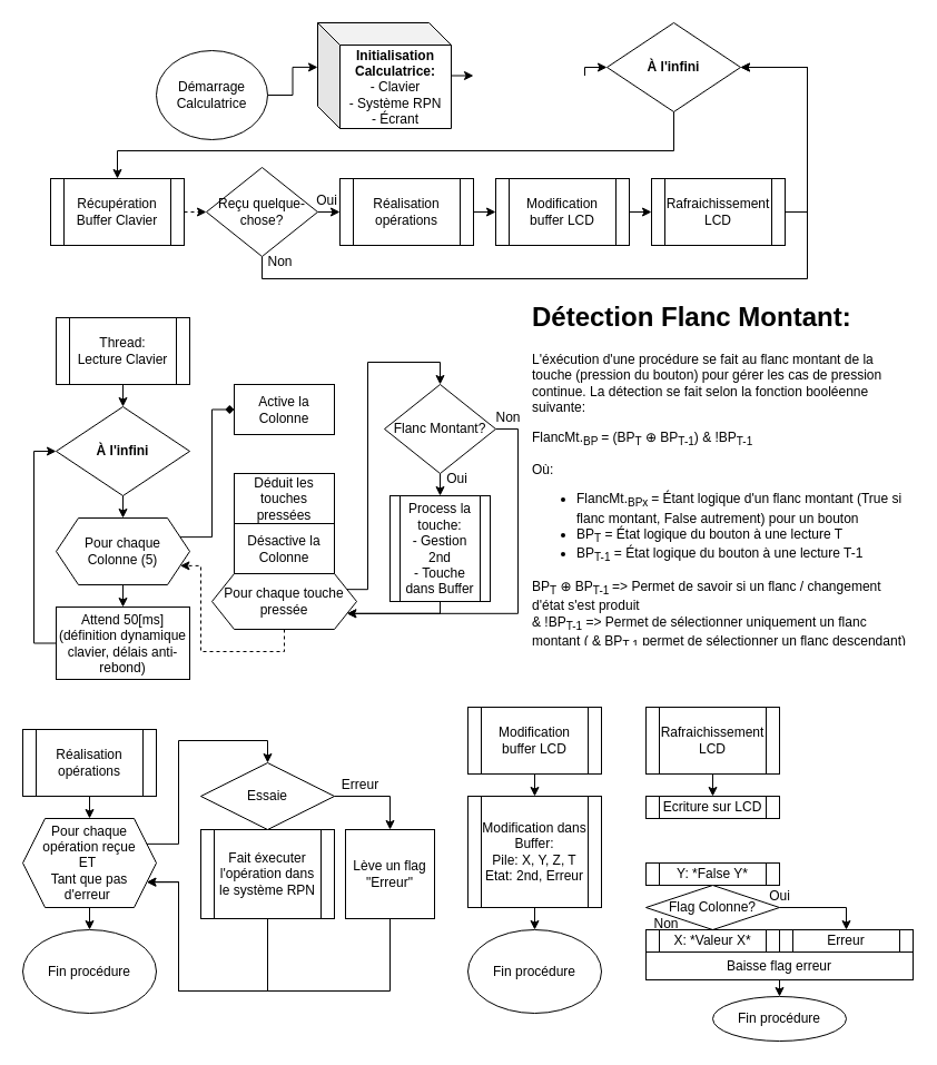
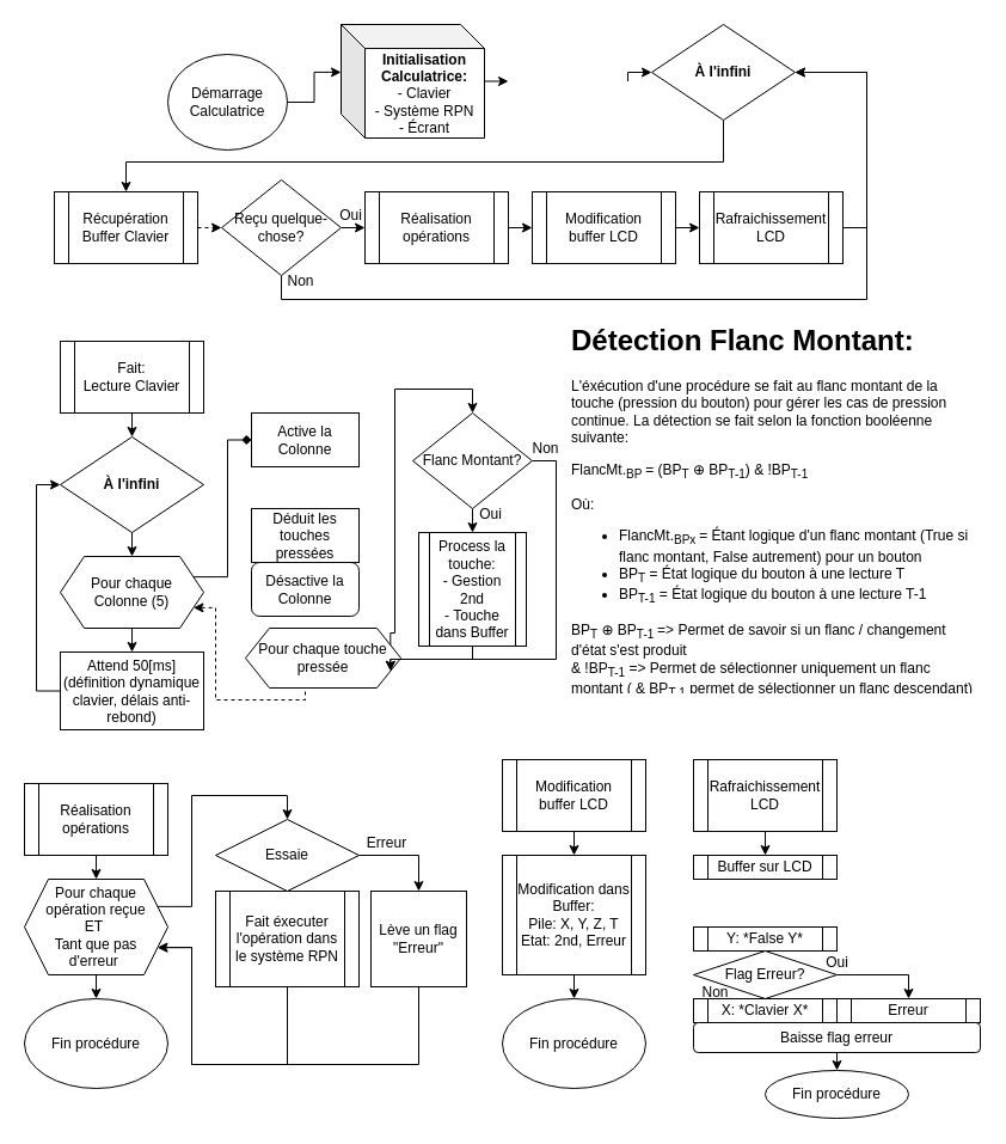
  <mxCell id="0" />
  <mxCell id="1" parent="0" />
  <mxCell id="2" value="" style="group" vertex="1" connectable="0" parent="1"><mxGeometry x="50" y="265" width="770" height="345" as="geometry" /></mxCell>
- <mxCell id="3" value="Thread:&lt;br&gt;Lecture Clavier" style="shape=process;whiteSpace=wrap;html=1;backgroundOutline=1;" vertex="1" parent="2"><mxGeometry y="20" width="120" height="60" as="geometry" /></mxCell>
+ <mxCell id="3" value="Fait:&lt;br&gt;Lecture Clavier" style="shape=process;whiteSpace=wrap;html=1;backgroundOutline=1;" vertex="1" parent="2"><mxGeometry y="20" width="120" height="60" as="geometry" /></mxCell>
  <mxCell id="4" value="&lt;b&gt;À l'infini&lt;/b&gt;" style="rhombus;whiteSpace=wrap;html=1;" vertex="1" parent="2"><mxGeometry y="100" width="120" height="80" as="geometry" /></mxCell>
  <mxCell id="5" style="edgeStyle=orthogonalEdgeStyle;rounded=0;orthogonalLoop=1;jettySize=auto;html=1;exitX=0.5;exitY=1;exitDx=0;exitDy=0;entryX=0.5;entryY=0;entryDx=0;entryDy=0;" edge="1" parent="2" source="3" target="4"><mxGeometry relative="1" as="geometry" /></mxCell>
  <mxCell id="6" value="Pour chaque&lt;br&gt;Colonne (5)" style="shape=hexagon;perimeter=hexagonPerimeter2;whiteSpace=wrap;html=1;fixedSize=1;" vertex="1" parent="2"><mxGeometry y="200" width="120" height="60" as="geometry" /></mxCell>
  <mxCell id="7" style="edgeStyle=orthogonalEdgeStyle;rounded=0;orthogonalLoop=1;jettySize=auto;html=1;exitX=0.5;exitY=1;exitDx=0;exitDy=0;entryX=0.5;entryY=0;entryDx=0;entryDy=0;" edge="1" parent="2" source="4" target="6"><mxGeometry relative="1" as="geometry" /></mxCell>
  <mxCell id="8" value="Active la Colonne" style="whiteSpace=wrap;html=1;" vertex="1" parent="2"><mxGeometry x="160" y="80" width="90" height="45" as="geometry" /></mxCell>
  <mxCell id="9" style="edgeStyle=orthogonalEdgeStyle;rounded=0;orthogonalLoop=1;jettySize=auto;html=1;exitX=1;exitY=0.25;exitDx=0;exitDy=0;entryX=0;entryY=0.5;entryDx=0;entryDy=0;endArrow=diamond;" edge="1" parent="2" source="6" target="8"><mxGeometry relative="1" as="geometry" /></mxCell>
- <mxCell id="10" value="Désactive la Colonne" style="whiteSpace=wrap;html=1;" vertex="1" parent="2"><mxGeometry x="160" y="205" width="90" height="45" as="geometry" /></mxCell>
+ <mxCell id="10" value="Désactive la Colonne" style="whiteSpace=wrap;html=1;rounded=1;" vertex="1" parent="2"><mxGeometry x="160" y="205" width="90" height="45" as="geometry" /></mxCell>
  <mxCell id="11" value="Déduit les touches pressées" style="whiteSpace=wrap;html=1;" vertex="1" parent="2"><mxGeometry x="160" y="160" width="90" height="45" as="geometry" /></mxCell>
  <mxCell id="12" value="Process la touche:&lt;br&gt;- Gestion 2nd&lt;br&gt;- Touche dans Buffer" style="shape=process;whiteSpace=wrap;html=1;backgroundOutline=1;" vertex="1" parent="2"><mxGeometry x="300" y="180" width="90" height="95" as="geometry" /></mxCell>
  <mxCell id="13" style="edgeStyle=orthogonalEdgeStyle;rounded=0;orthogonalLoop=1;jettySize=auto;html=1;exitX=0.5;exitY=1;exitDx=0;exitDy=0;entryX=1;entryY=0.75;entryDx=0;entryDy=0;dashed=1;" edge="1" parent="2" source="14" target="6"><mxGeometry relative="1" as="geometry"><Array as="points"><mxPoint x="205" y="320" /><mxPoint x="130" y="320" /><mxPoint x="130" y="243" /></Array></mxGeometry></mxCell>
- <mxCell id="14" value="Pour chaque touche pressée" style="shape=hexagon;perimeter=hexagonPerimeter2;whiteSpace=wrap;html=1;fixedSize=1;" vertex="1" parent="2"><mxGeometry x="140" y="250" width="130" height="50" as="geometry" /></mxCell>
+ <mxCell id="14" value="Pour chaque touche pressée" style="shape=hexagon;perimeter=hexagonPerimeter2;whiteSpace=wrap;html=1;fixedSize=1;" vertex="1" parent="2"><mxGeometry x="155" y="260" width="130" height="50" as="geometry" /></mxCell>
  <mxCell id="15" style="edgeStyle=orthogonalEdgeStyle;rounded=0;orthogonalLoop=1;jettySize=auto;html=1;exitX=0.5;exitY=1;exitDx=0;exitDy=0;entryX=1;entryY=0.75;entryDx=0;entryDy=0;" edge="1" parent="2" source="12" target="14"><mxGeometry relative="1" as="geometry"><Array as="points"><mxPoint x="345" y="286" /></Array></mxGeometry></mxCell>
  <mxCell id="16" style="edgeStyle=orthogonalEdgeStyle;rounded=0;orthogonalLoop=1;jettySize=auto;html=1;exitX=0.5;exitY=1;exitDx=0;exitDy=0;" edge="1" parent="2" source="12" target="12"><mxGeometry relative="1" as="geometry" /></mxCell>
  <mxCell id="17" style="edgeStyle=orthogonalEdgeStyle;rounded=0;orthogonalLoop=1;jettySize=auto;html=1;exitX=0;exitY=0.5;exitDx=0;exitDy=0;entryX=0;entryY=0.5;entryDx=0;entryDy=0;" edge="1" parent="2" source="18" target="4"><mxGeometry relative="1" as="geometry" /></mxCell>
  <mxCell id="18" value="Attend 50[ms]&lt;br&gt;(définition dynamique clavier, délais anti-rebond)" style="rounded=0;whiteSpace=wrap;html=1;" vertex="1" parent="2"><mxGeometry y="280" width="120" height="65" as="geometry" /></mxCell>
  <mxCell id="19" style="edgeStyle=orthogonalEdgeStyle;rounded=0;orthogonalLoop=1;jettySize=auto;html=1;exitX=0.5;exitY=1;exitDx=0;exitDy=0;entryX=0.5;entryY=0;entryDx=0;entryDy=0;" edge="1" parent="2" source="6" target="18"><mxGeometry relative="1" as="geometry" /></mxCell>
  <mxCell id="20" style="edgeStyle=orthogonalEdgeStyle;rounded=0;orthogonalLoop=1;jettySize=auto;html=1;exitX=0.5;exitY=1;exitDx=0;exitDy=0;entryX=0.5;entryY=0;entryDx=0;entryDy=0;" edge="1" parent="2" source="22" target="12"><mxGeometry relative="1" as="geometry" /></mxCell>
  <mxCell id="21" style="edgeStyle=orthogonalEdgeStyle;rounded=0;orthogonalLoop=1;jettySize=auto;html=1;exitX=1;exitY=0.5;exitDx=0;exitDy=0;entryX=1;entryY=0.75;entryDx=0;entryDy=0;" edge="1" parent="2" source="22" target="14"><mxGeometry relative="1" as="geometry"><Array as="points"><mxPoint x="415" y="120" /><mxPoint x="415" y="286" /></Array></mxGeometry></mxCell>
  <mxCell id="22" value="Flanc Montant?" style="rhombus;whiteSpace=wrap;html=1;" vertex="1" parent="2"><mxGeometry x="295" y="80" width="100" height="80" as="geometry" /></mxCell>
  <mxCell id="23" value="Oui" style="text;html=1;align=center;verticalAlign=middle;resizable=0;points=[];autosize=1;" vertex="1" parent="2"><mxGeometry x="345" y="155" width="30" height="20" as="geometry" /></mxCell>
  <mxCell id="24" value="Non" style="text;html=1;align=center;verticalAlign=middle;resizable=0;points=[];autosize=1;" vertex="1" parent="2"><mxGeometry x="388" y="100" width="35" height="20" as="geometry" /></mxCell>
  <mxCell id="25" value="&lt;h1&gt;Détection Flanc Montant:&lt;/h1&gt;&lt;p&gt;L'éxécution d'une procédure se fait au flanc montant de la touche (pression du bouton) pour gérer les cas de pression continue. La détection se fait selon la fonction booléenne suivante:&lt;/p&gt;&lt;p&gt;FlancMt.&lt;sub&gt;BP&amp;nbsp;&lt;/sub&gt;= (BP&lt;sub&gt;T&lt;/sub&gt;&amp;nbsp;⊕ BP&lt;sub&gt;T-1&lt;/sub&gt;) &amp;amp; !BP&lt;sub&gt;T-1&lt;/sub&gt;&lt;/p&gt;&lt;p&gt;&lt;span&gt;Où:&lt;/span&gt;&lt;/p&gt;&lt;p&gt;&lt;/p&gt;&lt;ul&gt;&lt;li&gt;&lt;span&gt;FlancMt.&lt;/span&gt;&lt;sub&gt;BPx &lt;/sub&gt;&lt;span&gt;= Étant logique d'un flanc montant (True si flanc montant, False autrement) pour un bouton&lt;/span&gt;&lt;/li&gt;&lt;li&gt;&lt;span&gt;BP&lt;sub&gt;T&lt;/sub&gt;&amp;nbsp;= État logique du bouton à une lecture T&lt;br&gt;&lt;/span&gt;&lt;/li&gt;&lt;li&gt;BP&lt;sub&gt;T-1&lt;/sub&gt;&amp;nbsp;= État logique du bouton à une lecture T-1&lt;/li&gt;&lt;/ul&gt;&lt;div&gt;BP&lt;sub&gt;T&lt;/sub&gt;&amp;nbsp;⊕ BP&lt;sub&gt;T-1&lt;/sub&gt;&lt;sub&gt;&amp;nbsp;&lt;/sub&gt;=&amp;gt; Permet de savoir si un flanc / changement d'état s'est produit&lt;br&gt;&lt;/div&gt;&lt;div&gt;&amp;amp; !BP&lt;sub&gt;T-1&lt;/sub&gt; =&amp;gt; Permet de sélectionner uniquement un flanc montant ( &amp;amp; BP&lt;sub&gt;T-1&lt;/sub&gt;&amp;nbsp;permet de sélectionner un flanc descendant)&lt;/div&gt;&lt;div&gt;&lt;br&gt;&lt;/div&gt;&lt;p&gt;&lt;/p&gt;" style="text;html=1;strokeColor=none;fillColor=none;spacing=5;spacingTop=-20;whiteSpace=wrap;overflow=hidden;rounded=0;" vertex="1" parent="2"><mxGeometry x="423" width="347" height="315" as="geometry" /></mxCell>
  <mxCell id="26" style="edgeStyle=orthogonalEdgeStyle;rounded=0;orthogonalLoop=1;jettySize=auto;html=1;exitX=1;exitY=0.25;exitDx=0;exitDy=0;entryX=0.5;entryY=0;entryDx=0;entryDy=0;" edge="1" parent="2" source="14" target="22"><mxGeometry relative="1" as="geometry"><Array as="points"><mxPoint x="280" y="264" /><mxPoint x="280" y="60" /><mxPoint x="345" y="60" /></Array></mxGeometry></mxCell>
  <mxCell id="27" value="" style="group" vertex="1" connectable="0" parent="1"><mxGeometry x="20" y="635" width="800" height="300" as="geometry" /></mxCell>
  <mxCell id="28" value="&lt;span&gt;Réalisation opérations&lt;/span&gt;" style="shape=process;whiteSpace=wrap;html=1;backgroundOutline=1;" vertex="1" parent="27"><mxGeometry y="20" width="120" height="60" as="geometry" /></mxCell>
  <mxCell id="29" value="Pour chaque opération reçue&lt;br&gt;ET&amp;nbsp;&lt;br&gt;Tant que pas&lt;br&gt;d'erreur&amp;nbsp;" style="shape=hexagon;perimeter=hexagonPerimeter2;whiteSpace=wrap;html=1;fixedSize=1;" vertex="1" parent="27"><mxGeometry y="100" width="120" height="80" as="geometry" /></mxCell>
  <mxCell id="30" style="edgeStyle=orthogonalEdgeStyle;rounded=0;orthogonalLoop=1;jettySize=auto;html=1;exitX=0.5;exitY=1;exitDx=0;exitDy=0;entryX=0.5;entryY=0;entryDx=0;entryDy=0;" edge="1" parent="27" source="28" target="29"><mxGeometry relative="1" as="geometry" /></mxCell>
  <mxCell id="31" style="edgeStyle=orthogonalEdgeStyle;rounded=0;orthogonalLoop=1;jettySize=auto;html=1;exitX=0.5;exitY=1;exitDx=0;exitDy=0;entryX=1;entryY=0.75;entryDx=0;entryDy=0;" edge="1" parent="27" source="32" target="29"><mxGeometry relative="1" as="geometry"><Array as="points"><mxPoint x="220" y="255" /><mxPoint x="140" y="255" /><mxPoint x="140" y="157" /></Array></mxGeometry></mxCell>
  <mxCell id="32" value="Fait éxecuter l'opération dans le système RPN" style="shape=process;whiteSpace=wrap;html=1;backgroundOutline=1;" vertex="1" parent="27"><mxGeometry x="160" y="110" width="120" height="80" as="geometry" /></mxCell>
  <mxCell id="33" value="Fin procédure" style="ellipse;whiteSpace=wrap;html=1;" vertex="1" parent="27"><mxGeometry y="200" width="120" height="75" as="geometry" /></mxCell>
  <mxCell id="34" style="edgeStyle=orthogonalEdgeStyle;rounded=0;orthogonalLoop=1;jettySize=auto;html=1;exitX=0.5;exitY=1;exitDx=0;exitDy=0;entryX=0.5;entryY=0;entryDx=0;entryDy=0;" edge="1" parent="27" source="29" target="33"><mxGeometry relative="1" as="geometry" /></mxCell>
  <mxCell id="35" value="&lt;span&gt;Modification buffer LCD&lt;/span&gt;" style="shape=process;whiteSpace=wrap;html=1;backgroundOutline=1;" vertex="1" parent="27"><mxGeometry x="400" width="120" height="60" as="geometry" /></mxCell>
  <mxCell id="36" value="Modification dans Buffer:&lt;br&gt;Pile: X, Y, Z, T&lt;br&gt;Etat: 2nd, Erreur" style="shape=process;whiteSpace=wrap;html=1;backgroundOutline=1;" vertex="1" parent="27"><mxGeometry x="400" y="80" width="120" height="100" as="geometry" /></mxCell>
  <mxCell id="37" style="edgeStyle=orthogonalEdgeStyle;rounded=0;orthogonalLoop=1;jettySize=auto;html=1;exitX=0.5;exitY=1;exitDx=0;exitDy=0;entryX=0.5;entryY=0;entryDx=0;entryDy=0;" edge="1" parent="27" source="35" target="36"><mxGeometry relative="1" as="geometry" /></mxCell>
  <mxCell id="38" value="Essaie" style="rhombus;whiteSpace=wrap;html=1;" vertex="1" parent="27"><mxGeometry x="160" y="50" width="120" height="60" as="geometry" /></mxCell>
  <mxCell id="39" style="edgeStyle=orthogonalEdgeStyle;rounded=0;orthogonalLoop=1;jettySize=auto;html=1;exitX=1;exitY=0.25;exitDx=0;exitDy=0;entryX=0.5;entryY=0;entryDx=0;entryDy=0;" edge="1" parent="27" source="29" target="38"><mxGeometry relative="1" as="geometry" /></mxCell>
  <mxCell id="40" value="Erreur" style="text;html=1;align=center;verticalAlign=middle;resizable=0;points=[];autosize=1;" vertex="1" parent="27"><mxGeometry x="280" y="60" width="45" height="20" as="geometry" /></mxCell>
  <mxCell id="41" style="edgeStyle=orthogonalEdgeStyle;rounded=0;orthogonalLoop=1;jettySize=auto;html=1;exitX=0.5;exitY=1;exitDx=0;exitDy=0;entryX=1;entryY=0.75;entryDx=0;entryDy=0;" edge="1" parent="27" source="42" target="29"><mxGeometry relative="1" as="geometry"><Array as="points"><mxPoint x="330" y="255" /><mxPoint x="140" y="255" /><mxPoint x="140" y="157" /></Array></mxGeometry></mxCell>
  <mxCell id="42" value="Lève un flag &quot;Erreur&quot;" style="whiteSpace=wrap;html=1;aspect=fixed;" vertex="1" parent="27"><mxGeometry x="290" y="110" width="80" height="80" as="geometry" /></mxCell>
  <mxCell id="43" style="edgeStyle=orthogonalEdgeStyle;rounded=0;orthogonalLoop=1;jettySize=auto;html=1;exitX=1;exitY=0.5;exitDx=0;exitDy=0;entryX=0.5;entryY=0;entryDx=0;entryDy=0;" edge="1" parent="27" source="38" target="42"><mxGeometry relative="1" as="geometry"><mxPoint x="320" y="105" as="targetPoint" /></mxGeometry></mxCell>
  <mxCell id="44" value="Fin procédure" style="ellipse;whiteSpace=wrap;html=1;" vertex="1" parent="27"><mxGeometry x="400" y="200" width="120" height="75" as="geometry" /></mxCell>
  <mxCell id="45" style="edgeStyle=orthogonalEdgeStyle;rounded=0;orthogonalLoop=1;jettySize=auto;html=1;exitX=0.5;exitY=1;exitDx=0;exitDy=0;entryX=0.5;entryY=0;entryDx=0;entryDy=0;" edge="1" parent="27" source="36" target="44"><mxGeometry relative="1" as="geometry" /></mxCell>
  <mxCell id="46" value="Rafraichissement LCD" style="shape=process;whiteSpace=wrap;html=1;backgroundOutline=1;" vertex="1" parent="27"><mxGeometry x="560" width="120" height="60" as="geometry" /></mxCell>
- <mxCell id="47" value="Ecriture sur LCD" style="shape=process;whiteSpace=wrap;html=1;backgroundOutline=1;" vertex="1" parent="27"><mxGeometry x="560" y="80" width="120" height="20" as="geometry" /></mxCell>
+ <mxCell id="47" value="Buffer sur LCD" style="shape=process;whiteSpace=wrap;html=1;backgroundOutline=1;" vertex="1" parent="27"><mxGeometry x="560" y="80" width="120" height="20" as="geometry" /></mxCell>
  <mxCell id="48" style="edgeStyle=orthogonalEdgeStyle;rounded=0;orthogonalLoop=1;jettySize=auto;html=1;exitX=0.5;exitY=1;exitDx=0;exitDy=0;entryX=0.5;entryY=0;entryDx=0;entryDy=0;" edge="1" parent="27" source="46" target="47"><mxGeometry relative="1" as="geometry" /></mxCell>
  <mxCell id="49" value="Y: *False Y*" style="shape=process;whiteSpace=wrap;html=1;backgroundOutline=1;" vertex="1" parent="27"><mxGeometry x="560" y="140" width="120" height="20" as="geometry" /></mxCell>
- <mxCell id="50" value="Flag Colonne?" style="rhombus;whiteSpace=wrap;html=1;" vertex="1" parent="27"><mxGeometry x="560" y="160" width="120" height="40" as="geometry" /></mxCell>
+ <mxCell id="50" value="Flag Erreur?" style="rhombus;whiteSpace=wrap;html=1;" vertex="1" parent="27"><mxGeometry x="560" y="160" width="120" height="40" as="geometry" /></mxCell>
  <mxCell id="51" value="Non" style="text;html=1;align=center;verticalAlign=middle;resizable=0;points=[];autosize=1;" vertex="1" parent="27"><mxGeometry x="560" y="185" width="35" height="20" as="geometry" /></mxCell>
- <mxCell id="52" value="X: *Valeur X*" style="shape=process;whiteSpace=wrap;html=1;backgroundOutline=1;" vertex="1" parent="27"><mxGeometry x="560" y="200" width="120" height="20" as="geometry" /></mxCell>
+ <mxCell id="52" value="X: *Clavier X*" style="shape=process;whiteSpace=wrap;html=1;backgroundOutline=1;" vertex="1" parent="27"><mxGeometry x="560" y="200" width="120" height="20" as="geometry" /></mxCell>
  <mxCell id="53" value="Erreur" style="shape=process;whiteSpace=wrap;html=1;backgroundOutline=1;" vertex="1" parent="27"><mxGeometry x="680" y="200" width="120" height="20" as="geometry" /></mxCell>
  <mxCell id="54" style="edgeStyle=orthogonalEdgeStyle;rounded=0;orthogonalLoop=1;jettySize=auto;html=1;exitX=1;exitY=0.5;exitDx=0;exitDy=0;entryX=0.5;entryY=0;entryDx=0;entryDy=0;" edge="1" parent="27" source="50" target="53"><mxGeometry relative="1" as="geometry" /></mxCell>
  <mxCell id="55" value="Fin procédure" style="ellipse;whiteSpace=wrap;html=1;" vertex="1" parent="27"><mxGeometry x="620" y="260" width="120" height="40" as="geometry" /></mxCell>
  <mxCell id="56" value="Oui" style="text;html=1;align=center;verticalAlign=middle;resizable=0;points=[];autosize=1;" vertex="1" parent="27"><mxGeometry x="665" y="160" width="30" height="20" as="geometry" /></mxCell>
  <mxCell id="57" style="edgeStyle=orthogonalEdgeStyle;rounded=0;orthogonalLoop=1;jettySize=auto;html=1;exitX=0.5;exitY=1;exitDx=0;exitDy=0;entryX=0.5;entryY=0;entryDx=0;entryDy=0;" edge="1" parent="27" source="58" target="55"><mxGeometry relative="1" as="geometry" /></mxCell>
- <mxCell id="58" value="Baisse flag erreur" style="whiteSpace=wrap;html=1;" vertex="1" parent="27"><mxGeometry x="560" y="220" width="240" height="25" as="geometry" /></mxCell>
+ <mxCell id="58" value="Baisse flag erreur" style="whiteSpace=wrap;html=1;rounded=1;" vertex="1" parent="27"><mxGeometry x="560" y="220" width="240" height="25" as="geometry" /></mxCell>
  <mxCell id="59" value="" style="group" vertex="1" connectable="0" parent="1"><mxGeometry x="45" y="20" width="680" height="230" as="geometry" /></mxCell>
  <mxCell id="60" value="Démarrage Calculatrice" style="ellipse;whiteSpace=wrap;html=1;" vertex="1" parent="59"><mxGeometry x="95" y="25" width="100" height="80" as="geometry" /></mxCell>
  <mxCell id="61" style="edgeStyle=orthogonalEdgeStyle;rounded=0;orthogonalLoop=1;jettySize=auto;html=1;exitX=0;exitY=0;exitDx=120;exitDy=57.5;exitPerimeter=0;entryX=0;entryY=0.5;entryDx=0;entryDy=0;" edge="1" parent="59" source="62"><mxGeometry relative="1" as="geometry"><mxPoint x="380" y="47.5" as="targetPoint" /><Array as="points"><mxPoint x="360" y="48" /></Array></mxGeometry></mxCell>
  <mxCell id="62" value="&lt;span&gt;&lt;b&gt;Initialisation Calculatrice:&lt;br&gt;&lt;/b&gt;&lt;/span&gt;- Clavier&lt;span&gt;&lt;b&gt;&lt;br&gt;&lt;/b&gt;&lt;/span&gt;- Système RPN&lt;br&gt;- Écrant" style="shape=cube;whiteSpace=wrap;html=1;boundedLbl=1;backgroundOutline=1;darkOpacity=0.05;darkOpacity2=0.1;align=center;" vertex="1" parent="59"><mxGeometry x="240" width="120" height="95" as="geometry" /></mxCell>
  <mxCell id="63" style="edgeStyle=orthogonalEdgeStyle;rounded=0;orthogonalLoop=1;jettySize=auto;html=1;exitX=1;exitY=0.5;exitDx=0;exitDy=0;entryX=0;entryY=0.42;entryDx=0;entryDy=0;entryPerimeter=0;" edge="1" parent="59" source="60" target="62"><mxGeometry relative="1" as="geometry" /></mxCell>
  <mxCell id="64" style="edgeStyle=orthogonalEdgeStyle;rounded=0;orthogonalLoop=1;jettySize=auto;html=1;exitX=1;exitY=0.5;exitDx=0;exitDy=0;entryX=0;entryY=0.5;entryDx=0;entryDy=0;" edge="1" parent="59" target="65"><mxGeometry relative="1" as="geometry"><mxPoint x="480" y="47.5" as="sourcePoint" /><Array as="points"><mxPoint x="480" y="40" /></Array></mxGeometry></mxCell>
  <mxCell id="65" value="&lt;b&gt;À l'infini&lt;/b&gt;" style="rhombus;whiteSpace=wrap;html=1;" vertex="1" parent="59"><mxGeometry x="500" width="120" height="80" as="geometry" /></mxCell>
  <mxCell id="66" value="&lt;span&gt;Récupération Buffer Clavier&lt;/span&gt;" style="shape=process;whiteSpace=wrap;html=1;backgroundOutline=1;" vertex="1" parent="59"><mxGeometry y="140" width="120" height="60" as="geometry" /></mxCell>
  <mxCell id="67" style="edgeStyle=orthogonalEdgeStyle;rounded=0;orthogonalLoop=1;jettySize=auto;html=1;exitX=0.5;exitY=1;exitDx=0;exitDy=0;entryX=0.5;entryY=0;entryDx=0;entryDy=0;" edge="1" parent="59" source="65" target="66"><mxGeometry relative="1" as="geometry"><Array as="points"><mxPoint x="560" y="115" /><mxPoint x="60" y="115" /></Array></mxGeometry></mxCell>
  <mxCell id="68" value="&lt;span&gt;Réalisation opérations&lt;/span&gt;" style="shape=process;whiteSpace=wrap;html=1;backgroundOutline=1;" vertex="1" parent="59"><mxGeometry x="260" y="140" width="120" height="60" as="geometry" /></mxCell>
  <mxCell id="69" style="edgeStyle=orthogonalEdgeStyle;rounded=0;orthogonalLoop=1;jettySize=auto;html=1;exitX=1;exitY=0.5;exitDx=0;exitDy=0;entryX=1;entryY=0.5;entryDx=0;entryDy=0;" edge="1" parent="59" source="70" target="65"><mxGeometry relative="1" as="geometry" /></mxCell>
  <mxCell id="70" value="Rafraichissement LCD" style="shape=process;whiteSpace=wrap;html=1;backgroundOutline=1;" vertex="1" parent="59"><mxGeometry x="540" y="140" width="120" height="60" as="geometry" /></mxCell>
  <mxCell id="71" style="edgeStyle=orthogonalEdgeStyle;rounded=0;orthogonalLoop=1;jettySize=auto;html=1;exitX=1;exitY=0.5;exitDx=0;exitDy=0;entryX=0;entryY=0.5;entryDx=0;entryDy=0;" edge="1" parent="59" source="72" target="70"><mxGeometry relative="1" as="geometry" /></mxCell>
  <mxCell id="72" value="&lt;span&gt;Modification buffer LCD&lt;/span&gt;" style="shape=process;whiteSpace=wrap;html=1;backgroundOutline=1;" vertex="1" parent="59"><mxGeometry x="400" y="140" width="120" height="60" as="geometry" /></mxCell>
  <mxCell id="73" style="edgeStyle=orthogonalEdgeStyle;rounded=0;orthogonalLoop=1;jettySize=auto;html=1;exitX=1;exitY=0.5;exitDx=0;exitDy=0;entryX=0;entryY=0.5;entryDx=0;entryDy=0;" edge="1" parent="59" source="68" target="72"><mxGeometry relative="1" as="geometry" /></mxCell>
  <mxCell id="74" style="edgeStyle=orthogonalEdgeStyle;rounded=0;orthogonalLoop=1;jettySize=auto;html=1;exitX=0.5;exitY=1;exitDx=0;exitDy=0;entryX=1;entryY=0.5;entryDx=0;entryDy=0;" edge="1" parent="59" source="76" target="65"><mxGeometry relative="1" as="geometry"><Array as="points"><mxPoint x="190" y="230" /><mxPoint x="680" y="230" /><mxPoint x="680" y="40" /></Array></mxGeometry></mxCell>
  <mxCell id="75" style="edgeStyle=orthogonalEdgeStyle;rounded=0;orthogonalLoop=1;jettySize=auto;html=1;exitX=1;exitY=0.5;exitDx=0;exitDy=0;entryX=0;entryY=0.5;entryDx=0;entryDy=0;" edge="1" parent="59" source="76" target="68"><mxGeometry relative="1" as="geometry" /></mxCell>
  <mxCell id="76" value="Reçu quelque-chose?" style="rhombus;whiteSpace=wrap;html=1;" vertex="1" parent="59"><mxGeometry x="140" y="130" width="100" height="80" as="geometry" /></mxCell>
  <mxCell id="77" style="edgeStyle=orthogonalEdgeStyle;rounded=0;orthogonalLoop=1;jettySize=auto;html=1;exitX=1;exitY=0.5;exitDx=0;exitDy=0;entryX=0;entryY=0.5;entryDx=0;entryDy=0;dashed=1;" edge="1" parent="59" source="66" target="76"><mxGeometry relative="1" as="geometry" /></mxCell>
  <mxCell id="78" value="Non" style="text;html=1;align=center;verticalAlign=middle;resizable=0;points=[];autosize=1;" vertex="1" parent="59"><mxGeometry x="188" y="205" width="35" height="20" as="geometry" /></mxCell>
  <mxCell id="79" value="Oui" style="text;html=1;align=center;verticalAlign=middle;resizable=0;points=[];autosize=1;" vertex="1" parent="59"><mxGeometry x="233" y="150" width="30" height="20" as="geometry" /></mxCell>
